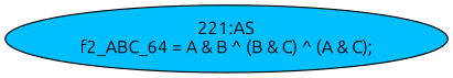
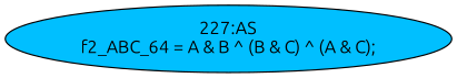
  strict digraph {
    fontname=Ubuntu
-   n1 [ast="<pyverilog.vparser.ast.Assign object at 0x7f65e4bcd910>" def_var="['f2_ABC_64']" fillcolor=deepskyblue label="221:AS\nf2_ABC_64 = A & B ^ (B & C) ^ (A & C);" statements="[]" style=filled typ=Assign use_var="['A', 'B', 'B', 'C', 'A', 'C']" fontname=Ubuntu]
+   n1 [ast="<pyverilog.vparser.ast.Assign object at 0x7f65e4bcd910>" def_var="['f2_ABC_64']" fillcolor=deepskyblue label="227:AS\nf2_ABC_64 = A & B ^ (B & C) ^ (A & C);" statements="[]" style=filled typ=Assign use_var="['A', 'B', 'B', 'C', 'A', 'C']" fontname=Ubuntu]
  }
